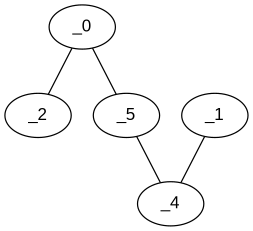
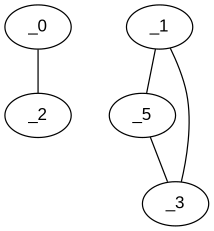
  graph {
    fontname="Liberation Sans"
    node [fontname="Liberation Sans"]
    edge [fontname="Liberation Sans"]
    _0 [x=0.7547 y=3.52489]
    _2 [x=0.321515 y=1.12133]
    _1 [x=1.87937 y=2.86434]
    n4 [label=_5 x=0.608861 y=1.14982]
-   _4 [x=1.48008 y=0.602951]
+   _4 [x=1.48008 y=0.602951 label=_3]
    _0 -- _2
-   _0 -- n4
+   _1 -- n4
    _1 -- _4
    n4 -- _4
  }
